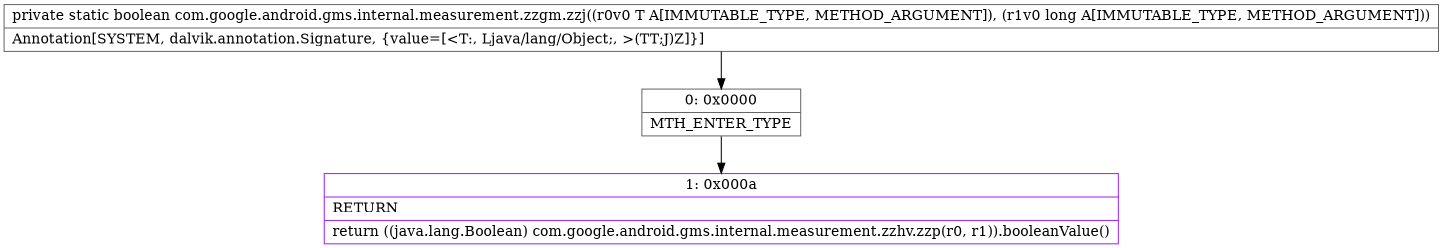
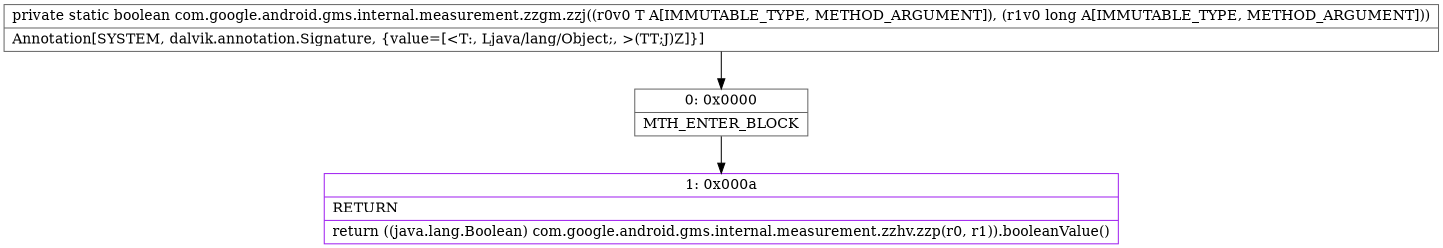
  digraph {
    node [shape=record color=gray40]
-   n1 [label="{0\:\ 0x0000|MTH_ENTER_TYPE\l}"]
+   n1 [label="{0\:\ 0x0000|MTH_ENTER_BLOCK\l}"]
    n2 [label="{1\:\ 0x000a|RETURN\l|return ((java.lang.Boolean) com.google.android.gms.internal.measurement.zzhv.zzp(r0, r1)).booleanValue()\l}" color=purple]
    n3 [label="{private static boolean com.google.android.gms.internal.measurement.zzgm.zzj((r0v0 T A[IMMUTABLE_TYPE, METHOD_ARGUMENT]), (r1v0 long A[IMMUTABLE_TYPE, METHOD_ARGUMENT]))  | Annotation[SYSTEM, dalvik.annotation.Signature, \{value=[\<T:, Ljava\/lang\/Object;, \>(TT;J)Z]\}]\l}"]
    n1 -> n2
    n3 -> n1
  }
